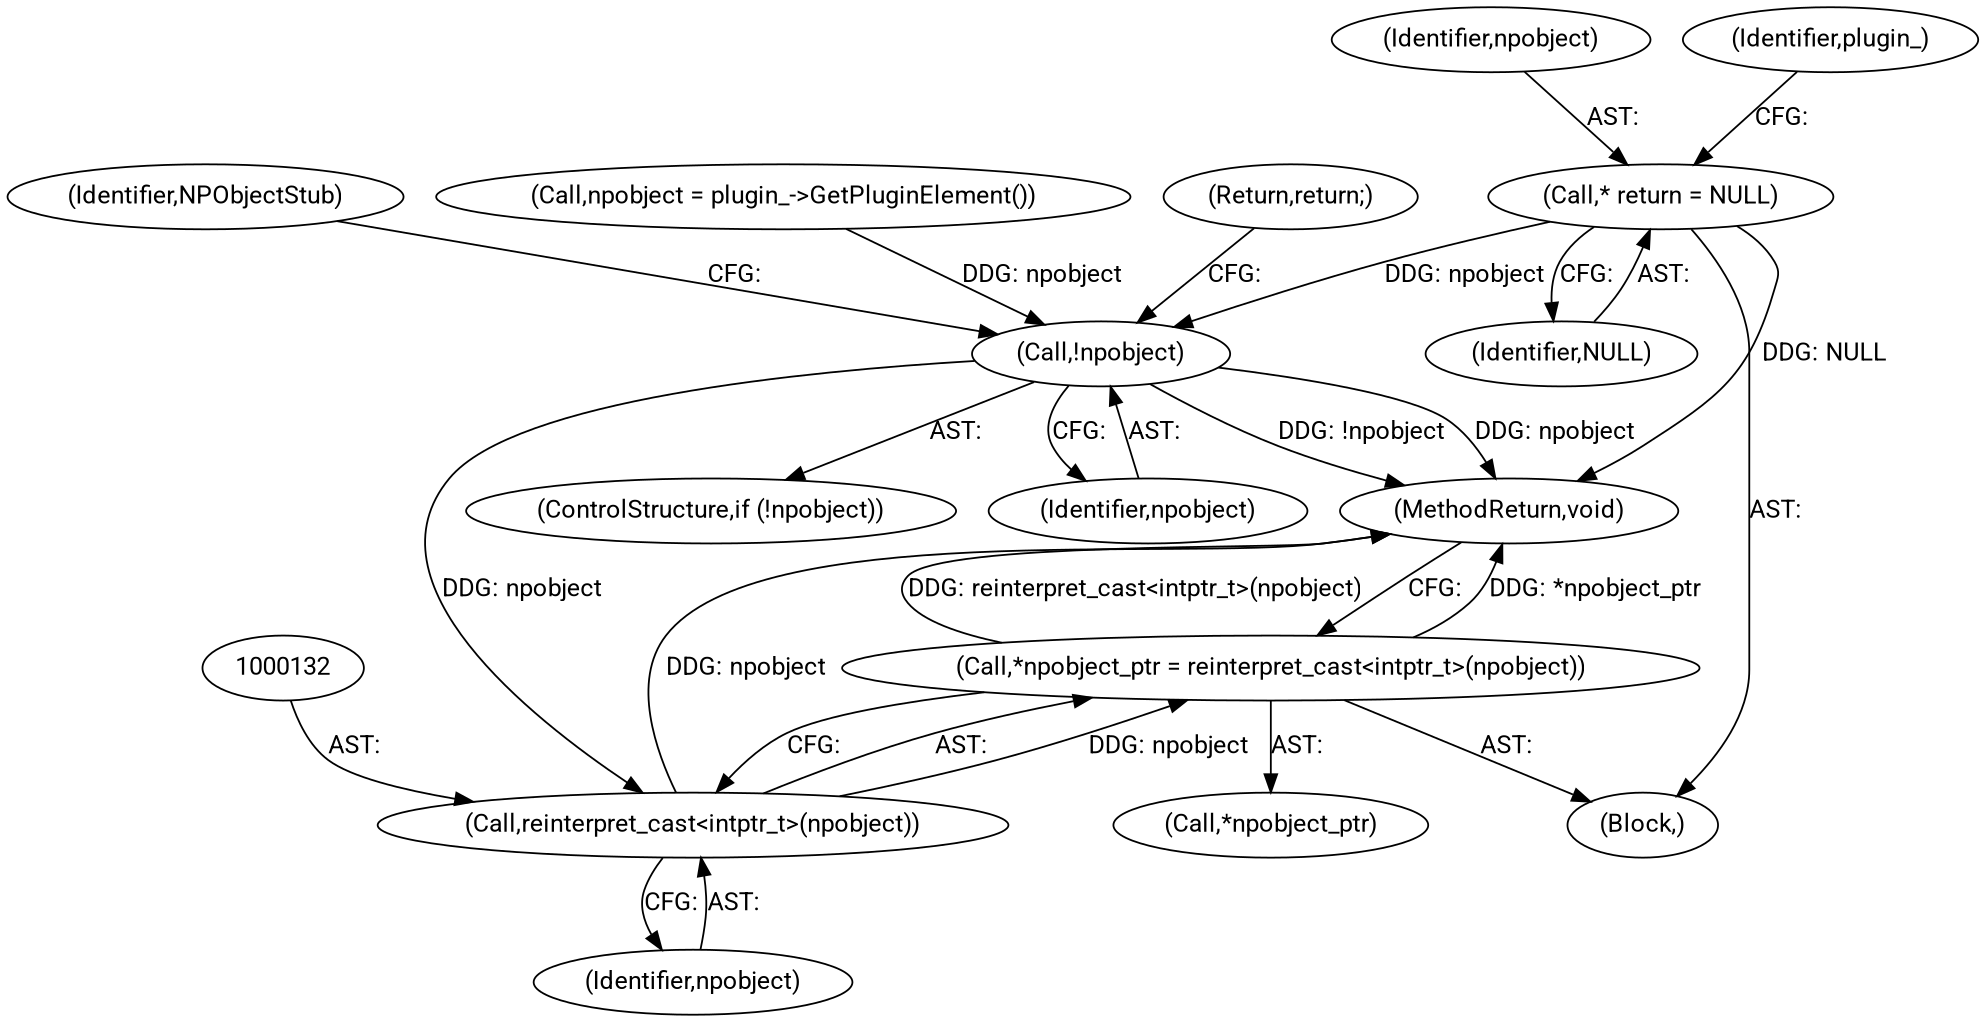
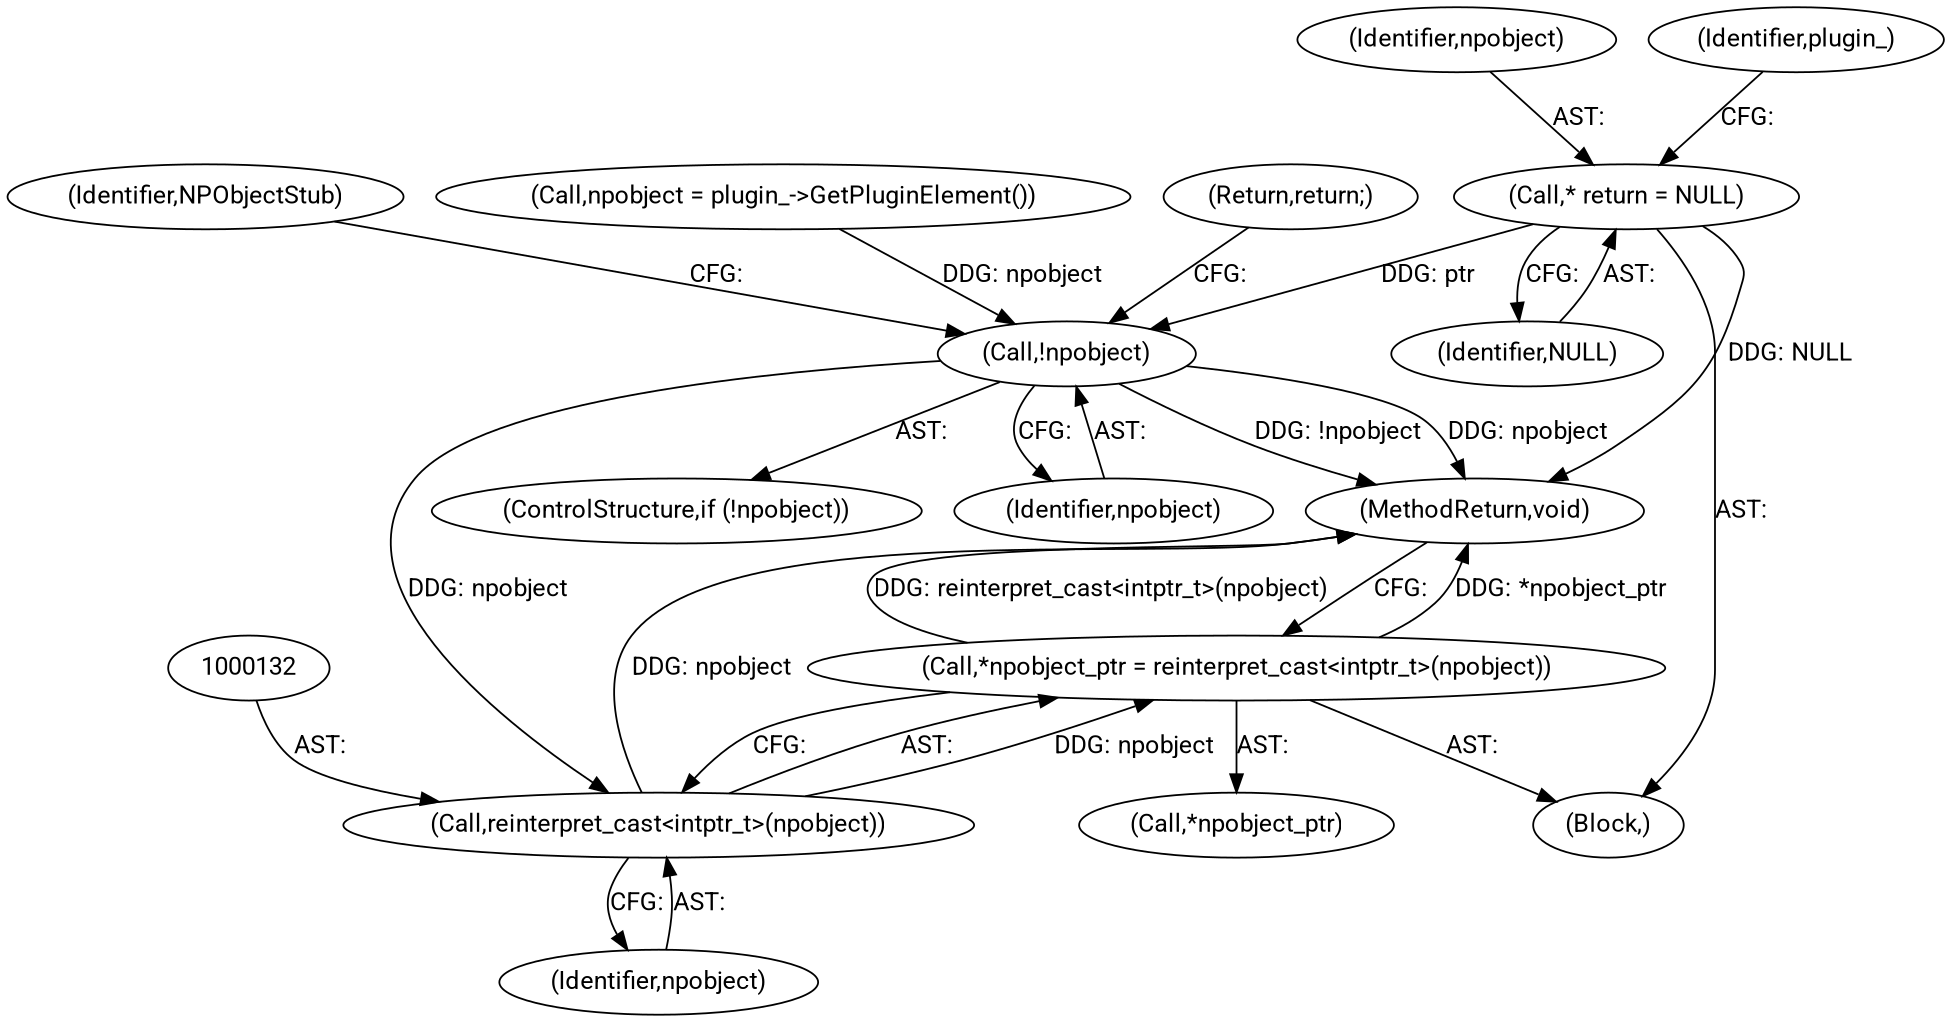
  digraph {
    fontname=Roboto
    node [fontname=Roboto]
    edge [fontname=Roboto]
    n1 [label="(Call,* return = NULL)"]
    n2 [label="(Call,!npobject)"]
    n3 [label="(Block,)"]
    n4 [label="(MethodReturn,void)"]
    n5 [label="(Identifier,NULL)"]
    n6 [label="(Call,reinterpret_cast<intptr_t>(npobject))"]
    n7 [label="(ControlStructure,if (!npobject))"]
    n8 [label="(Identifier,npobject)"]
    n9 [label="(Call,*npobject_ptr = reinterpret_cast<intptr_t>(npobject))"]
    n10 [label="(Identifier,npobject)"]
    n11 [label="(Call,*npobject_ptr)"]
    n12 [label="(Identifier,npobject)"]
    n13 [label="(Identifier,NPObjectStub)"]
    n14 [label="(Call,npobject = plugin_->GetPluginElement())"]
    n15 [label="(Return,return;)"]
    n16 [label="(Identifier,plugin_)"]
    1000132
-   n1 -> n2 [label="DDG: npobject"]
+   n1 -> n2 [label="DDG: ptr"]
    n1 -> n3 [label="AST: "]
    n1 -> n4 [label="DDG: NULL"]
    n1 -> n5 [label="CFG: "]
    n2 -> n4 [label="DDG: !npobject"]
    n2 -> n4 [label="DDG: npobject"]
    n2 -> n6 [label="DDG: npobject"]
    n2 -> n7 [label="AST: "]
    n2 -> n8 [label="CFG: "]
    n4 -> n9 [label="CFG: "]
    n5 -> n1 [label="AST: "]
    n6 -> n4 [label="DDG: npobject"]
    n6 -> n9 [label="AST: "]
    n6 -> n9 [label="DDG: npobject"]
    n6 -> n10 [label="CFG: "]
    n8 -> n2 [label="AST: "]
    n9 -> n3 [label="AST: "]
    n9 -> n4 [label="DDG: *npobject_ptr"]
    n9 -> n4 [label="DDG: reinterpret_cast<intptr_t>(npobject)"]
    n9 -> n6 [label="CFG: "]
    n9 -> n11 [label="AST: "]
    n10 -> n6 [label="AST: "]
    n12 -> n1 [label="AST: "]
    n13 -> n2 [label="CFG: "]
    n14 -> n2 [label="DDG: npobject"]
    n15 -> n2 [label="CFG: "]
    n16 -> n1 [label="CFG: "]
    1000132 -> n6 [label="AST: "]
  }
